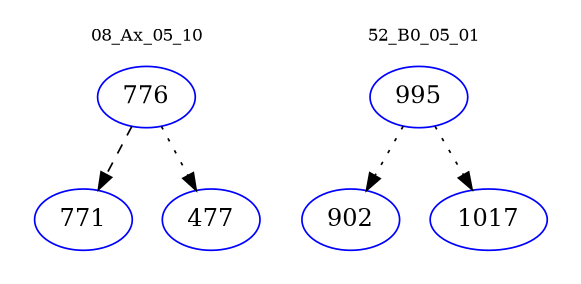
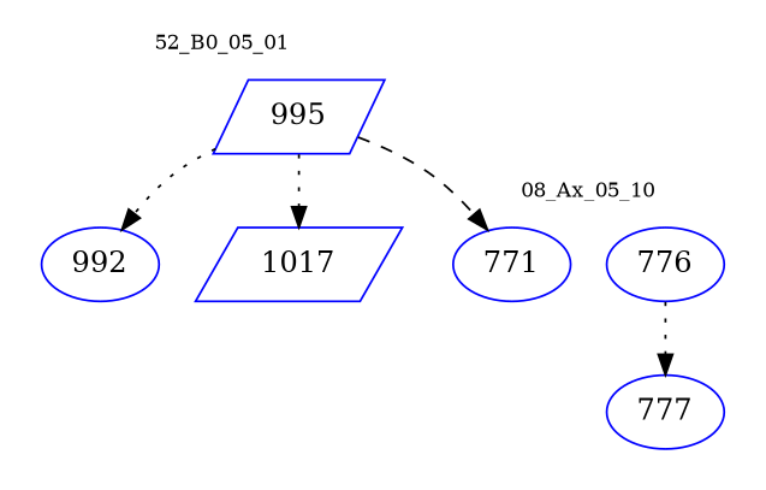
  digraph {
    node [color=blue shape=ellipse]
    edge [color=black style=dotted]
    n1 [label=776]
    n2 [label=771]
-   n3 [label=477]
-   n4 [label=995]
-   n5 [label=902]
-   n6 [label=1017]
+   n3 [label=777]
+   n4 [label=995 shape=parallelogram]
+   n5 [label=992]
+   n6 [label=1017 shape=parallelogram]
    subgraph cluster_1 {
      color=white
      fontsize=10
      label="08_Ax_05_10"
      n1
      n2
      n3
    }
    subgraph cluster_2 {
      color=white
      fontsize=10
      label="52_B0_05_01"
      n4
      n5
      n6
    }
-   n1 -> n2 [style=dashed]
+   n4 -> n2 [style=dashed]
    n1 -> n3
    n4 -> n5
    n4 -> n6
  }
